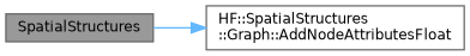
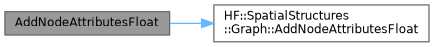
  digraph {
    rankdir=LR
    node [fontname=Helvetica fontsize=10 shape=box style=filled]
-   n1 [color=gray40 fillcolor=grey60 fontcolor=black height=0.2 label=SpatialStructures width=0.4]
+   n1 [color=gray40 fillcolor=grey60 fontcolor=black height=0.2 label=AddNodeAttributesFloat width=0.4]
    n2 [color=grey40 fillcolor=white height=0.2 label="HF::SpatialStructures\l::Graph::AddNodeAttributesFloat" width=0.4]
    n1 -> n2 [color=steelblue1 fontname=Helvetica fontsize=10 labelfontname=Helvetica labelfontsize=10 style=solid]
  }
